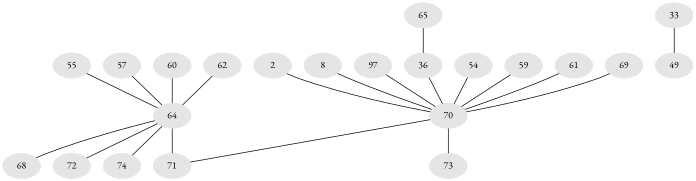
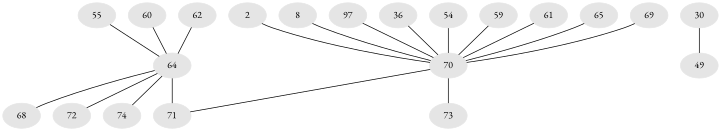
  graph {
    fontname="EB Garamond"
    node [color=gray90 fontname="EB Garamond" style=filled]
    edge [fontname="EB Garamond"]
    70 [super="+67+1+66"]
    71 [super="+32"]
    73
    2
    8
    n6 [label=97]
-   30 [super="+24" label=33]
+   30 [super="+24"]
    49 [super="+17+23+25"]
    36
    54
    64 [super="+9+15+31+35+38+43+6+16+18+39+40+47+50+52+53"]
    68
    72 [super="+45+58"]
    74
    55
-   57
    59 [super="+26"]
    60 [super="+46"]
    61 [super="+56"]
    62
    65
    69 [super="+48"]
    70 -- 71
    70 -- 73
    2 -- 70
    8 -- 70
    n6 -- 70
    30 -- 49
    36 -- 70
    54 -- 70
    64 -- 71 [weight=7]
    64 -- 68
    64 -- 72
    64 -- 74
    55 -- 64
-   57 -- 64
    59 -- 70 [weight=2]
    60 -- 64
    61 -- 70
    62 -- 64
-   65 -- 36
+   65 -- 70
    69 -- 70
  }
